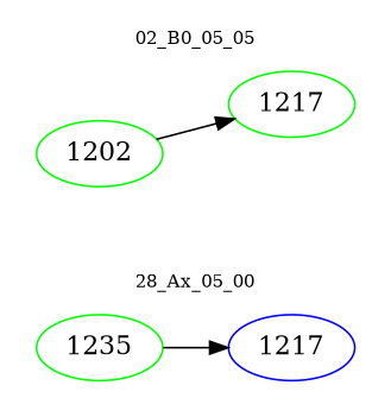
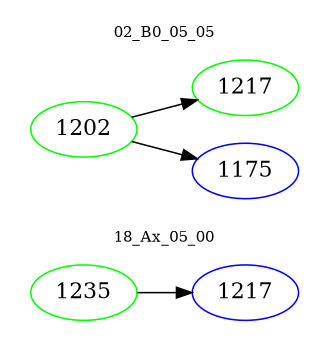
  digraph {
    rankdir=LR
    node [color=green]
    edge [color=black]
    n1 [label=1235]
    n2 [color=blue label=1217]
    n3 [label=1202]
+   n4 [color=blue label=1175]
    n5 [label=1217]
    subgraph cluster_1 {
      color=white
      fontsize=10
-     label="28_Ax_05_00"
+     label="18_Ax_05_00"
      n1
      n2
    }
    subgraph cluster_2 {
      color=white
      fontsize=10
      label="02_B0_05_05"
      n3
+     n4
      n5
    }
    n1 -> n2
+   n3 -> n4
    n3 -> n5
  }
